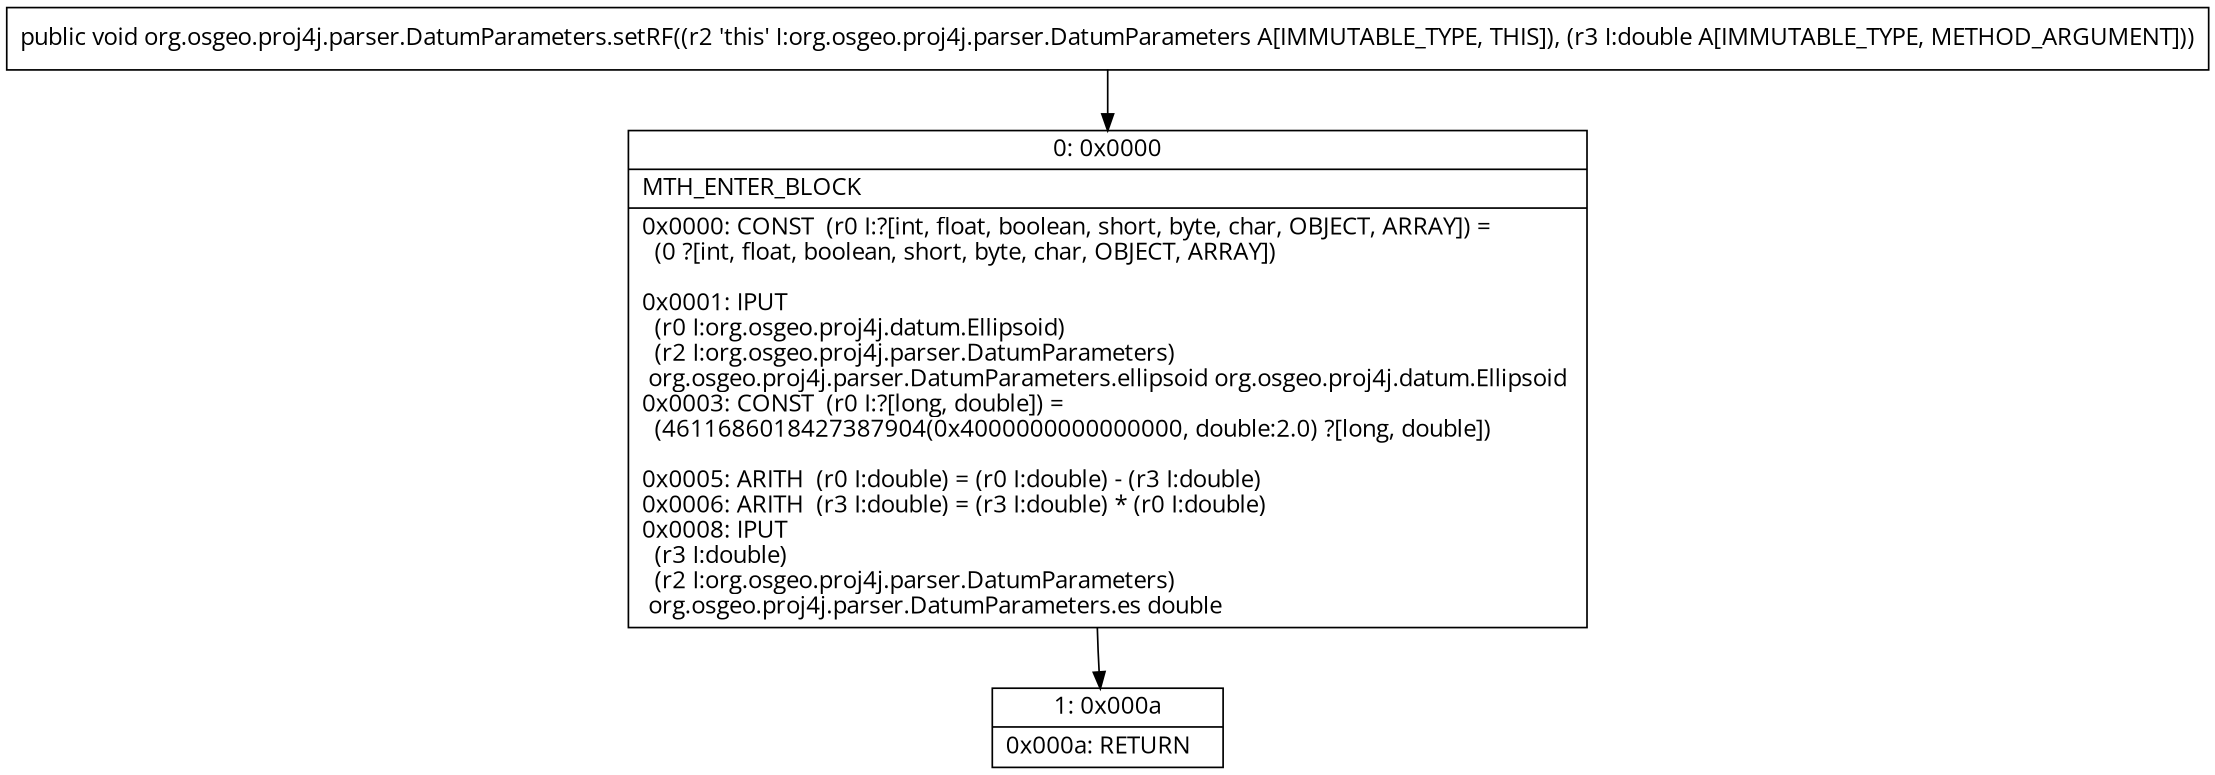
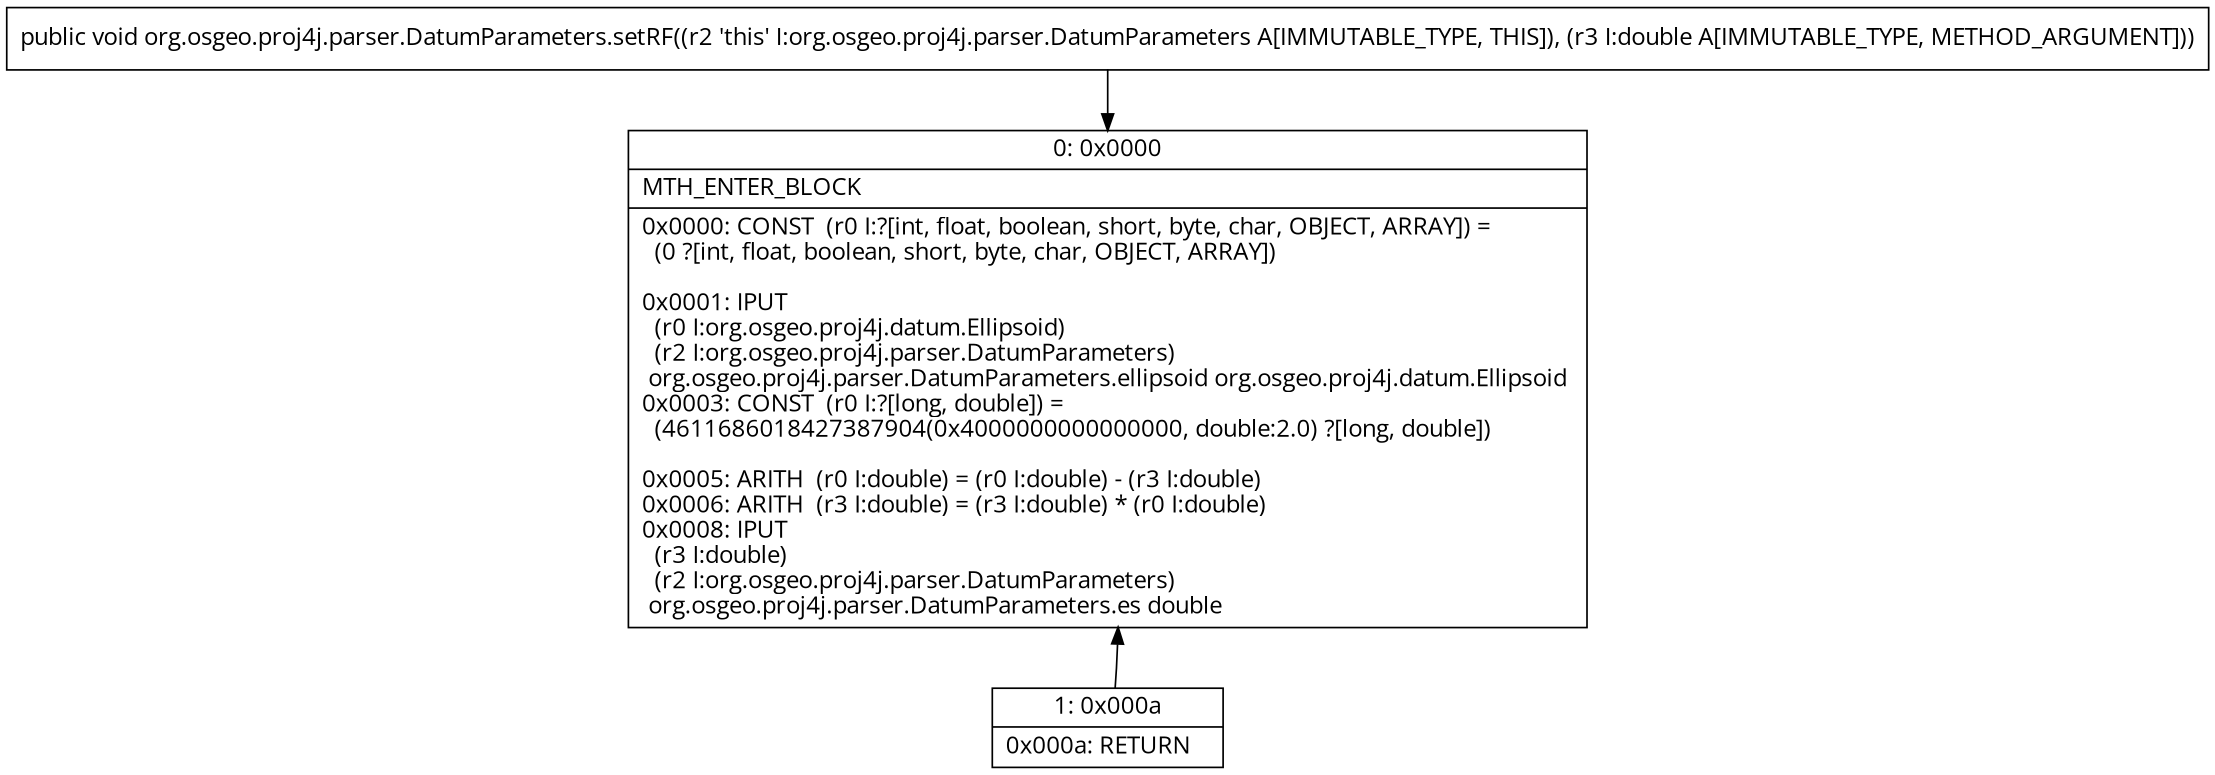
  digraph {
    fontname="Open Sans"
    node [shape=record fontname="Open Sans"]
    edge [fontname="Open Sans"]
    n1 [label="{0\:\ 0x0000|MTH_ENTER_BLOCK\l|0x0000: CONST  (r0 I:?[int, float, boolean, short, byte, char, OBJECT, ARRAY]) = \l  (0 ?[int, float, boolean, short, byte, char, OBJECT, ARRAY])\l \l0x0001: IPUT  \l  (r0 I:org.osgeo.proj4j.datum.Ellipsoid)\l  (r2 I:org.osgeo.proj4j.parser.DatumParameters)\l org.osgeo.proj4j.parser.DatumParameters.ellipsoid org.osgeo.proj4j.datum.Ellipsoid \l0x0003: CONST  (r0 I:?[long, double]) = \l  (4611686018427387904(0x4000000000000000, double:2.0) ?[long, double])\l \l0x0005: ARITH  (r0 I:double) = (r0 I:double) \- (r3 I:double) \l0x0006: ARITH  (r3 I:double) = (r3 I:double) * (r0 I:double) \l0x0008: IPUT  \l  (r3 I:double)\l  (r2 I:org.osgeo.proj4j.parser.DatumParameters)\l org.osgeo.proj4j.parser.DatumParameters.es double \l}"]
    n2 [label="{1\:\ 0x000a|0x000a: RETURN   \l}"]
    n3 [label="{public void org.osgeo.proj4j.parser.DatumParameters.setRF((r2 'this' I:org.osgeo.proj4j.parser.DatumParameters A[IMMUTABLE_TYPE, THIS]), (r3 I:double A[IMMUTABLE_TYPE, METHOD_ARGUMENT])) }"]
-   n1 -> n2
+   n2 -> n1
    n3 -> n1
  }
